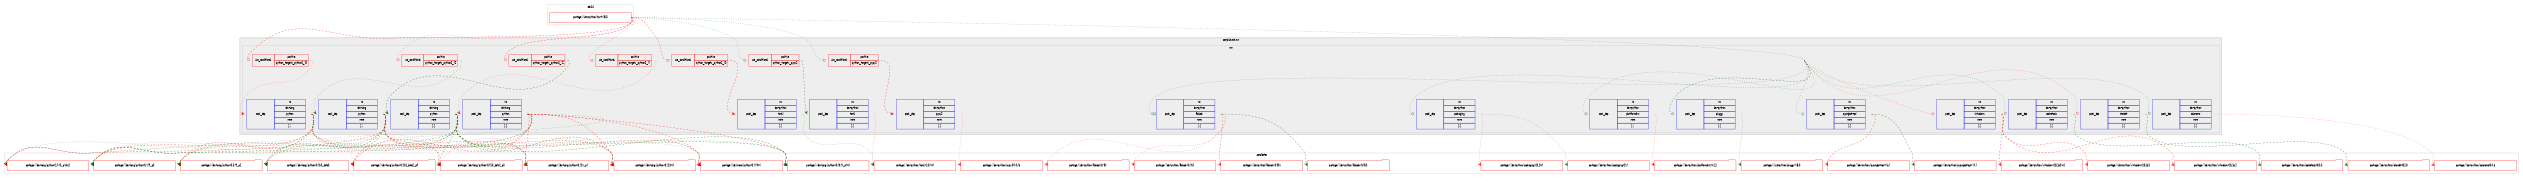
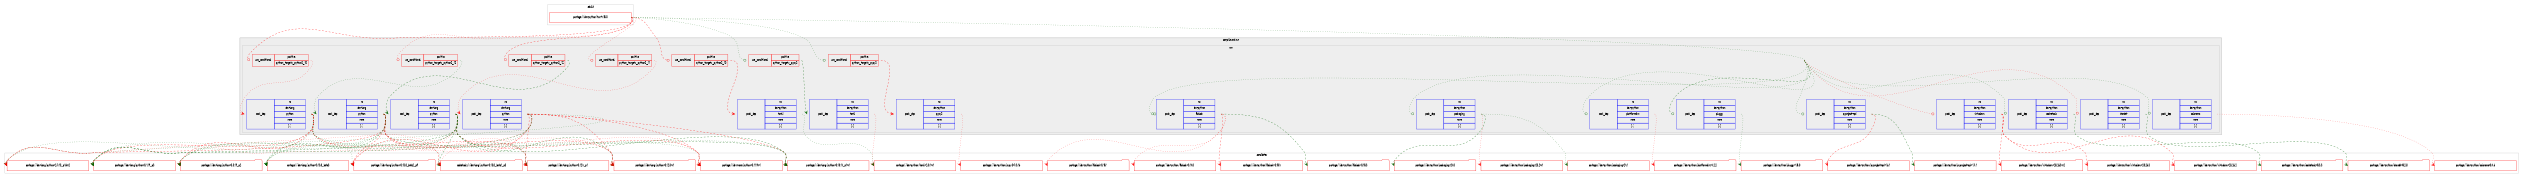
  digraph {
    compound=true
    concentrate=true
    fontname="Patrick Hand"
    fontsize=10
    newrank=true
    rankdir=TB
    ranksep=1.5
    node [color=red fontname="Patrick Hand" fontsize=10 shape=none]
    edge [arrowhead=vee color=red fontname="Patrick Hand" headport=w style=dotted tailport=e weight=100]
    n1 [label="portage://dev-python/tox-4.15.0" shape=box width=4]
    n2 [color=blue label=<<TABLE BORDER="0" CELLBORDER="1" CELLSPACING="0" CELLPADDING="4" WIDTH="220"><TR><TD ROWSPAN="6" CELLPADDING="30">pack_dep</TD></TR><TR><TD WIDTH="110">no</TD></TR><TR><TD>dev-python</TD></TR><TR><TD>pypy3</TD></TR><TR><TD>none</TD></TR><TR><TD>[,,]</TD></TR></TABLE>>]
    n3 [label=<<TABLE BORDER="0" CELLBORDER="1" CELLSPACING="0" CELLPADDING="4"><TR><TD ROWSPAN="3" CELLPADDING="10">use_conditional</TD></TR><TR><TD>positive</TD></TR><TR><TD>python_targets_pypy3</TD></TR></TABLE>>]
    n4 [color=blue label=<<TABLE BORDER="0" CELLBORDER="1" CELLSPACING="0" CELLPADDING="4" WIDTH="220"><TR><TD ROWSPAN="6" CELLPADDING="30">pack_dep</TD></TR><TR><TD WIDTH="110">no</TD></TR><TR><TD>dev-python</TD></TR><TR><TD>tomli</TD></TR><TR><TD>none</TD></TR><TR><TD>[,,]</TD></TR></TABLE>>]
    n5 [label=<<TABLE BORDER="0" CELLBORDER="1" CELLSPACING="0" CELLPADDING="4"><TR><TD ROWSPAN="3" CELLPADDING="10">use_conditional</TD></TR><TR><TD>positive</TD></TR><TR><TD>python_targets_pypy3</TD></TR></TABLE>>]
    n6 [color=blue label=<<TABLE BORDER="0" CELLBORDER="1" CELLSPACING="0" CELLPADDING="4" WIDTH="220"><TR><TD ROWSPAN="6" CELLPADDING="30">pack_dep</TD></TR><TR><TD WIDTH="110">no</TD></TR><TR><TD>dev-lang</TD></TR><TR><TD>python</TD></TR><TR><TD>none</TD></TR><TR><TD>[,,]</TD></TR></TABLE>>]
    n7 [label=<<TABLE BORDER="0" CELLBORDER="1" CELLSPACING="0" CELLPADDING="4"><TR><TD ROWSPAN="3" CELLPADDING="10">use_conditional</TD></TR><TR><TD>positive</TD></TR><TR><TD>python_targets_python3_10</TD></TR></TABLE>>]
    n8 [color=blue label=<<TABLE BORDER="0" CELLBORDER="1" CELLSPACING="0" CELLPADDING="4" WIDTH="220"><TR><TD ROWSPAN="6" CELLPADDING="30">pack_dep</TD></TR><TR><TD WIDTH="110">no</TD></TR><TR><TD>dev-python</TD></TR><TR><TD>tomli</TD></TR><TR><TD>none</TD></TR><TR><TD>[,,]</TD></TR></TABLE>>]
    n9 [label=<<TABLE BORDER="0" CELLBORDER="1" CELLSPACING="0" CELLPADDING="4"><TR><TD ROWSPAN="3" CELLPADDING="10">use_conditional</TD></TR><TR><TD>positive</TD></TR><TR><TD>python_targets_python3_10</TD></TR></TABLE>>]
    n10 [color=blue label=<<TABLE BORDER="0" CELLBORDER="1" CELLSPACING="0" CELLPADDING="4" WIDTH="220"><TR><TD ROWSPAN="6" CELLPADDING="30">pack_dep</TD></TR><TR><TD WIDTH="110">no</TD></TR><TR><TD>dev-lang</TD></TR><TR><TD>python</TD></TR><TR><TD>none</TD></TR><TR><TD>[,,]</TD></TR></TABLE>>]
    n11 [label=<<TABLE BORDER="0" CELLBORDER="1" CELLSPACING="0" CELLPADDING="4"><TR><TD ROWSPAN="3" CELLPADDING="10">use_conditional</TD></TR><TR><TD>positive</TD></TR><TR><TD>python_targets_python3_11</TD></TR></TABLE>>]
    n12 [color=blue label=<<TABLE BORDER="0" CELLBORDER="1" CELLSPACING="0" CELLPADDING="4" WIDTH="220"><TR><TD ROWSPAN="6" CELLPADDING="30">pack_dep</TD></TR><TR><TD WIDTH="110">no</TD></TR><TR><TD>dev-lang</TD></TR><TR><TD>python</TD></TR><TR><TD>none</TD></TR><TR><TD>[,,]</TD></TR></TABLE>>]
    n13 [label=<<TABLE BORDER="0" CELLBORDER="1" CELLSPACING="0" CELLPADDING="4"><TR><TD ROWSPAN="3" CELLPADDING="10">use_conditional</TD></TR><TR><TD>positive</TD></TR><TR><TD>python_targets_python3_12</TD></TR></TABLE>>]
    n14 [color=blue label=<<TABLE BORDER="0" CELLBORDER="1" CELLSPACING="0" CELLPADDING="4" WIDTH="220"><TR><TD ROWSPAN="6" CELLPADDING="30">pack_dep</TD></TR><TR><TD WIDTH="110">no</TD></TR><TR><TD>dev-lang</TD></TR><TR><TD>python</TD></TR><TR><TD>none</TD></TR><TR><TD>[,,]</TD></TR></TABLE>>]
    n15 [label=<<TABLE BORDER="0" CELLBORDER="1" CELLSPACING="0" CELLPADDING="4"><TR><TD ROWSPAN="3" CELLPADDING="10">use_conditional</TD></TR><TR><TD>positive</TD></TR><TR><TD>python_targets_python3_13</TD></TR></TABLE>>]
    n16 [color=blue label=<<TABLE BORDER="0" CELLBORDER="1" CELLSPACING="0" CELLPADDING="4" WIDTH="220"><TR><TD ROWSPAN="6" CELLPADDING="30">pack_dep</TD></TR><TR><TD WIDTH="110">no</TD></TR><TR><TD>dev-python</TD></TR><TR><TD>cachetools</TD></TR><TR><TD>none</TD></TR><TR><TD>[,,]</TD></TR></TABLE>>]
    n17 [color=blue label=<<TABLE BORDER="0" CELLBORDER="1" CELLSPACING="0" CELLPADDING="4" WIDTH="220"><TR><TD ROWSPAN="6" CELLPADDING="30">pack_dep</TD></TR><TR><TD WIDTH="110">no</TD></TR><TR><TD>dev-python</TD></TR><TR><TD>chardet</TD></TR><TR><TD>none</TD></TR><TR><TD>[,,]</TD></TR></TABLE>>]
    n18 [color=blue label=<<TABLE BORDER="0" CELLBORDER="1" CELLSPACING="0" CELLPADDING="4" WIDTH="220"><TR><TD ROWSPAN="6" CELLPADDING="30">pack_dep</TD></TR><TR><TD WIDTH="110">no</TD></TR><TR><TD>dev-python</TD></TR><TR><TD>colorama</TD></TR><TR><TD>none</TD></TR><TR><TD>[,,]</TD></TR></TABLE>>]
    n19 [color=blue label=<<TABLE BORDER="0" CELLBORDER="1" CELLSPACING="0" CELLPADDING="4" WIDTH="220"><TR><TD ROWSPAN="6" CELLPADDING="30">pack_dep</TD></TR><TR><TD WIDTH="110">no</TD></TR><TR><TD>dev-python</TD></TR><TR><TD>filelock</TD></TR><TR><TD>none</TD></TR><TR><TD>[,,]</TD></TR></TABLE>>]
    n20 [color=blue label=<<TABLE BORDER="0" CELLBORDER="1" CELLSPACING="0" CELLPADDING="4" WIDTH="220"><TR><TD ROWSPAN="6" CELLPADDING="30">pack_dep</TD></TR><TR><TD WIDTH="110">no</TD></TR><TR><TD>dev-python</TD></TR><TR><TD>packaging</TD></TR><TR><TD>none</TD></TR><TR><TD>[,,]</TD></TR></TABLE>>]
    n21 [color=blue label=<<TABLE BORDER="0" CELLBORDER="1" CELLSPACING="0" CELLPADDING="4" WIDTH="220"><TR><TD ROWSPAN="6" CELLPADDING="30">pack_dep</TD></TR><TR><TD WIDTH="110">no</TD></TR><TR><TD>dev-python</TD></TR><TR><TD>platformdirs</TD></TR><TR><TD>none</TD></TR><TR><TD>[,,]</TD></TR></TABLE>>]
    n22 [color=blue label=<<TABLE BORDER="0" CELLBORDER="1" CELLSPACING="0" CELLPADDING="4" WIDTH="220"><TR><TD ROWSPAN="6" CELLPADDING="30">pack_dep</TD></TR><TR><TD WIDTH="110">no</TD></TR><TR><TD>dev-python</TD></TR><TR><TD>pluggy</TD></TR><TR><TD>none</TD></TR><TR><TD>[,,]</TD></TR></TABLE>>]
    n23 [color=blue label=<<TABLE BORDER="0" CELLBORDER="1" CELLSPACING="0" CELLPADDING="4" WIDTH="220"><TR><TD ROWSPAN="6" CELLPADDING="30">pack_dep</TD></TR><TR><TD WIDTH="110">no</TD></TR><TR><TD>dev-python</TD></TR><TR><TD>pyproject-api</TD></TR><TR><TD>none</TD></TR><TR><TD>[,,]</TD></TR></TABLE>>]
    n24 [color=blue label=<<TABLE BORDER="0" CELLBORDER="1" CELLSPACING="0" CELLPADDING="4" WIDTH="220"><TR><TD ROWSPAN="6" CELLPADDING="30">pack_dep</TD></TR><TR><TD WIDTH="110">no</TD></TR><TR><TD>dev-python</TD></TR><TR><TD>virtualenv</TD></TR><TR><TD>none</TD></TR><TR><TD>[,,]</TD></TR></TABLE>>]
    n25 [label="portage://dev-lang/python-2.7.18_p16-r2" shape=box width=4]
    n26 [label="portage://dev-lang/python-3.10.14_p1-r1" shape=box width=4]
    n27 [label="portage://dev-none/python-3.11.9-r1" shape=box width=4]
    n28 [label="portage://dev-lang/python-3.12.3-r1" shape=folder width=4]
    n29 [label="portage://dev-lang/python-3.12.4_p1" shape=box width=4]
-   n30 [label="portage://dev-lang/python-3.13.0_beta1_p3" shape=folder width=4]
+   n30 [label="cachetools://dev-lang/python-3.13.0_beta1_p3" shape=folder width=4]
    n31 [label="portage://dev-lang/python-3.13.0_beta2_p9" shape=folder width=4]
    n32 [label="portage://dev-lang/python-3.13.0_beta3" shape=box width=4]
    n33 [label="portage://dev-lang/python-3.8.19_p2" shape=folder width=4]
    n34 [label="portage://dev-lang/python-3.1.19_p3" shape=box width=4]
    n35 [label="portage://dev-python/pypy3-7.3.16" shape=box width=4]
    n36 [label="portage://dev-python/tomli-2.0.1-r1" shape=box width=4]
    n37 [label="portage://dev-python/cachetools-5.3.3" shape=folder width=4]
    n38 [label="portage://dev-python/chardet-5.2.0" shape=folder width=4]
    n39 [label="portage://dev-python/colorama-0.4.6" shape=box width=4]
    n40 [label="portage://dev-python/filelock-3.14.0" shape=box width=4]
    n41 [label="portage://dev-python/filelock-3.15.1" shape=folder width=4]
    n42 [label="portage://dev-python/filelock-3.15.3" shape=folder width=4]
    n43 [label="portage://dev-python/filelock-3.15.4" shape=box width=4]
    n44 [label="portage://dev-python/packaging-23.2-r1" shape=box width=4]
+   n45 [label="portage://dev-python/packaging-24.0" shape=folder width=4]
    n46 [label="portage://dev-python/packaging-24.1" shape=box width=4]
    n47 [label="portage://dev-python/platformdirs-4.2.2" shape=folder width=4]
-   n48 [label="portage://use-python/pluggy-1.5.0" shape=folder width=4]
+   n48 [label="portage://dev-python/pluggy-1.5.0" shape=folder width=4]
    n49 [label="portage://dev-python/pyproject-api-1.6.1" shape=box width=4]
    n50 [label="portage://dev-python/pyproject-api-1.7.1" shape=box width=4]
    n51 [label="portage://dev-python/virtualenv-23.26.2" shape=box width=4]
    n52 [label="portage://dev-python/virtualenv-20.26.3" shape=box width=4]
    n53 [label="portage://dev-python/virtualenv-20.26.3-r2" shape=folder width=4]
    subgraph cluster_1 {
      color=gray
      label=<<i>ebuild</i>>
      rank=same
      n1
    }
    subgraph cluster_2 {
      color=gray
      label=<<i>dependencies</i>>
      subgraph cluster_3 {
        color=gray
        fillcolor="#eeeeee"
        label=<<i>compile</i>>
        style=filled
      }
      subgraph cluster_4 {
        color=gray
        fillcolor="#eeeeee"
        label=<<i>compile and run</i>>
        style=filled
      }
      subgraph cluster_5 {
        color=gray
        fillcolor="#eeeeee"
        label=<<i>run</i>>
        style=filled
        subgraph sub_6 {
          color=gray
          fillcolor="#eeeeee"
          label=<<i>run</i>>
          style=filled
          n3
          subgraph sub_7 {
            color=gray
            fillcolor="#eeeeee"
            label=<<i>run</i>>
            style=filled
            n2
          }
        }
        subgraph sub_8 {
          color=gray
          fillcolor="#eeeeee"
          label=<<i>run</i>>
          style=filled
          n5
          subgraph sub_9 {
            color=gray
            fillcolor="#eeeeee"
            label=<<i>run</i>>
            style=filled
            n4
          }
        }
        subgraph sub_10 {
          color=gray
          fillcolor="#eeeeee"
          label=<<i>run</i>>
          style=filled
          n7
          subgraph sub_11 {
            color=gray
            fillcolor="#eeeeee"
            label=<<i>run</i>>
            style=filled
            n6
          }
        }
        subgraph sub_12 {
          color=gray
          fillcolor="#eeeeee"
          label=<<i>run</i>>
          style=filled
          n9
          subgraph sub_13 {
            color=gray
            fillcolor="#eeeeee"
            label=<<i>run</i>>
            style=filled
            n8
          }
        }
        subgraph sub_14 {
          color=gray
          fillcolor="#eeeeee"
          label=<<i>run</i>>
          style=filled
          n11
          subgraph sub_15 {
            color=gray
            fillcolor="#eeeeee"
            label=<<i>run</i>>
            style=filled
            n10
          }
        }
        subgraph sub_16 {
          color=gray
          fillcolor="#eeeeee"
          label=<<i>run</i>>
          style=filled
          n13
          subgraph sub_17 {
            color=gray
            fillcolor="#eeeeee"
            label=<<i>run</i>>
            style=filled
            n12
          }
        }
        subgraph sub_18 {
          color=gray
          fillcolor="#eeeeee"
          label=<<i>run</i>>
          style=filled
          n15
          subgraph sub_19 {
            color=gray
            fillcolor="#eeeeee"
            label=<<i>run</i>>
            style=filled
            n14
          }
        }
        subgraph sub_20 {
          color=gray
          fillcolor="#eeeeee"
          label=<<i>run</i>>
          style=filled
          n16
        }
        subgraph sub_21 {
          color=gray
          fillcolor="#eeeeee"
          label=<<i>run</i>>
          style=filled
          n17
        }
        subgraph sub_22 {
          color=gray
          fillcolor="#eeeeee"
          label=<<i>run</i>>
          style=filled
          n18
        }
        subgraph sub_23 {
          color=gray
          fillcolor="#eeeeee"
          label=<<i>run</i>>
          style=filled
          n19
        }
        subgraph sub_24 {
          color=gray
          fillcolor="#eeeeee"
          label=<<i>run</i>>
          style=filled
          n20
        }
        subgraph sub_25 {
          color=gray
          fillcolor="#eeeeee"
          label=<<i>run</i>>
          style=filled
          n21
        }
        subgraph sub_26 {
          color=gray
          fillcolor="#eeeeee"
          label=<<i>run</i>>
          style=filled
          n22
        }
        subgraph sub_27 {
          color=gray
          fillcolor="#eeeeee"
          label=<<i>run</i>>
          style=filled
          n23
        }
        subgraph sub_28 {
          color=gray
          fillcolor="#eeeeee"
          label=<<i>run</i>>
          style=filled
          n24
        }
      }
    }
    subgraph cluster_29 {
      color=gray
      label=<<i>candidates</i>>
      rank=same
      subgraph sub_30 {
        color=black
        label=<<i>candidates</i>>
        nodesep=1
        rank=same
        n25
        n26
        n27
        n28
        n29
        n30
        n31
        n32
        n33
        n34
      }
      subgraph sub_31 {
        color=black
        label=<<i>candidates</i>>
        nodesep=1
        rank=same
        n35
      }
      subgraph sub_32 {
        color=black
        label=<<i>candidates</i>>
        nodesep=1
        rank=same
        n36
      }
      subgraph sub_33 {
        color=black
        label=<<i>candidates</i>>
        nodesep=1
        rank=same
        n36
      }
      subgraph sub_34 {
        color=black
        label=<<i>candidates</i>>
        nodesep=1
        rank=same
        n25
        n26
        n27
        n28
        n29
        n30
        n31
        n32
        n33
        n34
      }
      subgraph sub_35 {
        color=black
        label=<<i>candidates</i>>
        nodesep=1
        rank=same
        n25
        n26
        n27
        n28
        n29
        n30
        n31
        n32
        n33
        n34
      }
      subgraph sub_36 {
        color=black
        label=<<i>candidates</i>>
        nodesep=1
        rank=same
        n25
        n26
        n27
        n28
        n29
        n30
        n31
        n32
        n33
        n34
      }
      subgraph sub_37 {
        color=black
        label=<<i>candidates</i>>
        nodesep=1
        rank=same
        n37
      }
      subgraph sub_38 {
        color=black
        label=<<i>candidates</i>>
        nodesep=1
        rank=same
        n38
      }
      subgraph sub_39 {
        color=black
        label=<<i>candidates</i>>
        nodesep=1
        rank=same
        n39
      }
      subgraph sub_40 {
        color=black
        label=<<i>candidates</i>>
        nodesep=1
        rank=same
        n40
        n41
        n42
        n43
      }
      subgraph sub_41 {
        color=black
        label=<<i>candidates</i>>
        nodesep=1
        rank=same
        n44
+       n45
        n46
      }
      subgraph sub_42 {
        color=black
        label=<<i>candidates</i>>
        nodesep=1
        rank=same
        n47
      }
      subgraph sub_43 {
        color=black
        label=<<i>candidates</i>>
        nodesep=1
        rank=same
        n48
      }
      subgraph sub_44 {
        color=black
        label=<<i>candidates</i>>
        nodesep=1
        rank=same
        n49
        n50
      }
      subgraph sub_45 {
        color=black
        label=<<i>candidates</i>>
        nodesep=1
        rank=same
        n51
        n52
        n53
      }
    }
    n1 -> n3 [arrowhead=odot color=darkgreen weight=20]
    n1 -> n5 [arrowhead=odot color=darkgreen weight=20]
    n1 -> n7 [arrowhead=odot style=dashed weight=20]
    n1 -> n9 [arrowhead=odot style=dashed weight=20]
    n1 -> n11 [arrowhead=odot weight=20]
    n1 -> n13 [arrowhead=odot style=dashed weight=20]
    n1 -> n15 [arrowhead=odot weight=20]
    n1 -> n16 [arrowhead=odot color=darkgreen weight=20]
    n1 -> n17 [arrowhead=odot weight=20]
    n1 -> n18 [arrowhead=odot color=darkgreen weight=20]
    n1 -> n19 [arrowhead=odot color=darkgreen weight=20]
    n1 -> n20 [arrowhead=odot color=darkgreen weight=20]
    n1 -> n21 [arrowhead=odot color=darkgreen weight=20]
    n1 -> n22 [arrowhead=odot color=darkgreen style=dashed weight=20]
    n1 -> n23 [arrowhead=odot color=darkgreen weight=20]
    n1 -> n24 [arrowhead=odot weight=20]
    n2 -> n35
    n3 -> n2 [style=dashed weight=20]
    n4 -> n36
    n5 -> n4 [color=darkgreen style=dashed weight=20]
    n6 -> n25 [color=darkgreen]
    n6 -> n26 [color=darkgreen]
    n6 -> n27 [color=darkgreen]
    n6 -> n28
    n6 -> n29 [style=dashed]
    n6 -> n30 [color=darkgreen]
    n6 -> n31 [color=darkgreen]
    n6 -> n32 [color=darkgreen]
    n6 -> n33 [style=dashed]
    n6 -> n34 [style=dashed]
    n7 -> n6 [weight=20]
    n8 -> n36 [color=darkgreen]
    n9 -> n8 [style=dashed weight=20]
    n10 -> n25 [color=darkgreen]
    n10 -> n26 [style=dashed]
    n10 -> n27 [style=dashed]
    n10 -> n28 [style=dashed]
    n10 -> n29 [style=dashed]
    n10 -> n30
    n10 -> n31 [style=dashed]
    n10 -> n32 [color=darkgreen]
    n10 -> n33
    n10 -> n34 [color=darkgreen style=dashed]
    n11 -> n10 [weight=20]
    n12 -> n25
    n12 -> n26 [color=darkgreen style=dashed]
    n12 -> n27 [style=dashed]
    n12 -> n28 [color=darkgreen style=dashed]
    n12 -> n29 [color=darkgreen style=dashed]
    n12 -> n30 [color=darkgreen style=dashed]
    n12 -> n31
    n12 -> n32 [color=darkgreen]
    n12 -> n33 [color=darkgreen style=dashed]
    n12 -> n34 [color=darkgreen style=dashed]
    n13 -> n12 [color=darkgreen style=dashed weight=20]
    n14 -> n25 [style=dashed]
    n14 -> n26 [color=darkgreen style=dashed]
    n14 -> n27
    n14 -> n28 [style=dashed]
    n14 -> n29
    n14 -> n30 [style=dashed]
    n14 -> n31 [style=dashed]
    n14 -> n32 [color=darkgreen style=dashed]
    n14 -> n33 [color=darkgreen]
    n14 -> n34 [color=darkgreen]
    n15 -> n14 [color=darkgreen weight=20]
    n16 -> n37 [color=darkgreen style=dashed]
    n17 -> n38 [color=darkgreen style=dashed]
    n18 -> n39
    n19 -> n40
    n19 -> n41
    n19 -> n42 [color=darkgreen style=dashed]
    n19 -> n43 [style=dashed]
    n20 -> n44
+   n20 -> n45 [color=darkgreen style=dashed]
    n20 -> n46 [color=darkgreen]
    n21 -> n47
    n22 -> n48 [color=darkgreen]
    n23 -> n49 [style=dashed]
    n23 -> n50 [color=darkgreen style=dashed]
    n24 -> n51 [style=dashed]
    n24 -> n52 [style=dashed]
    n24 -> n53 [style=dashed]
  }
